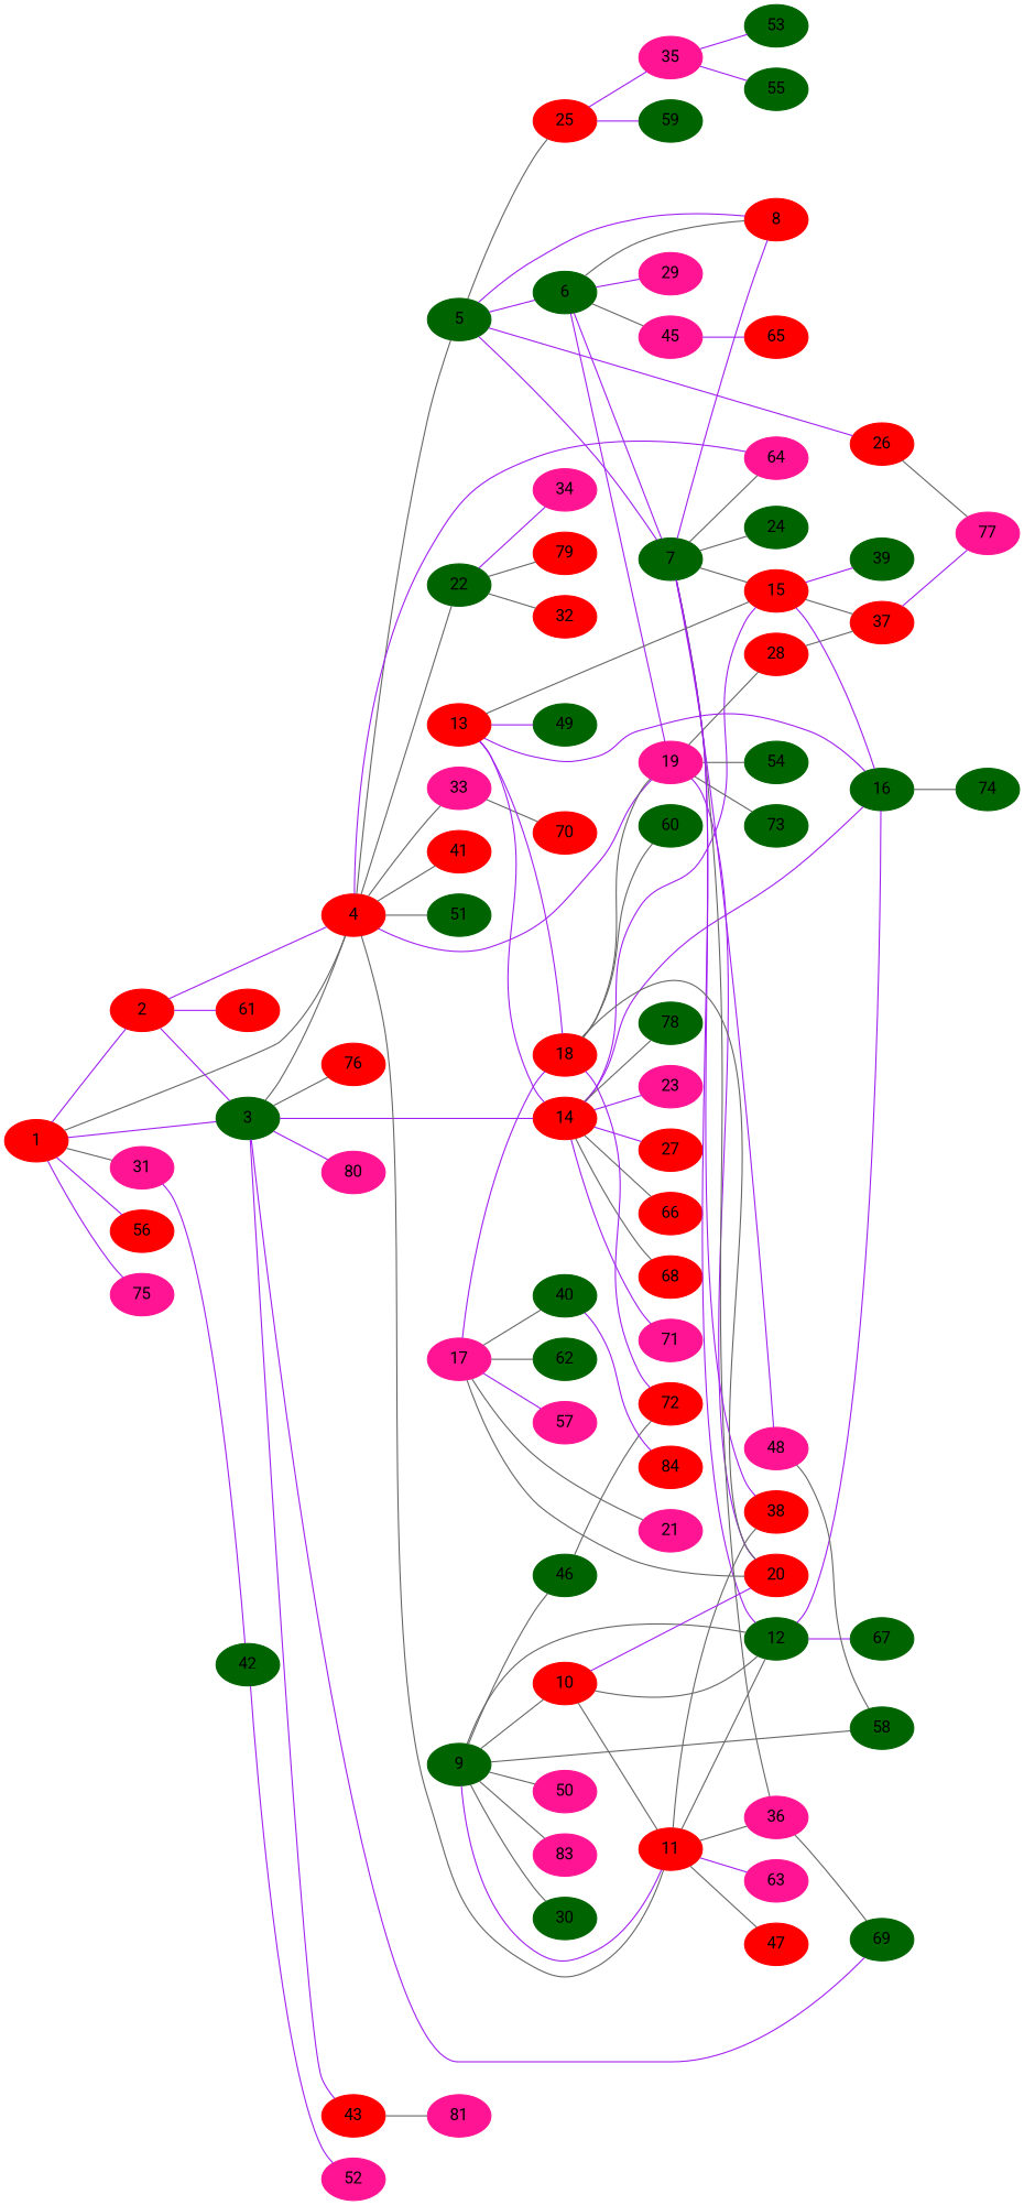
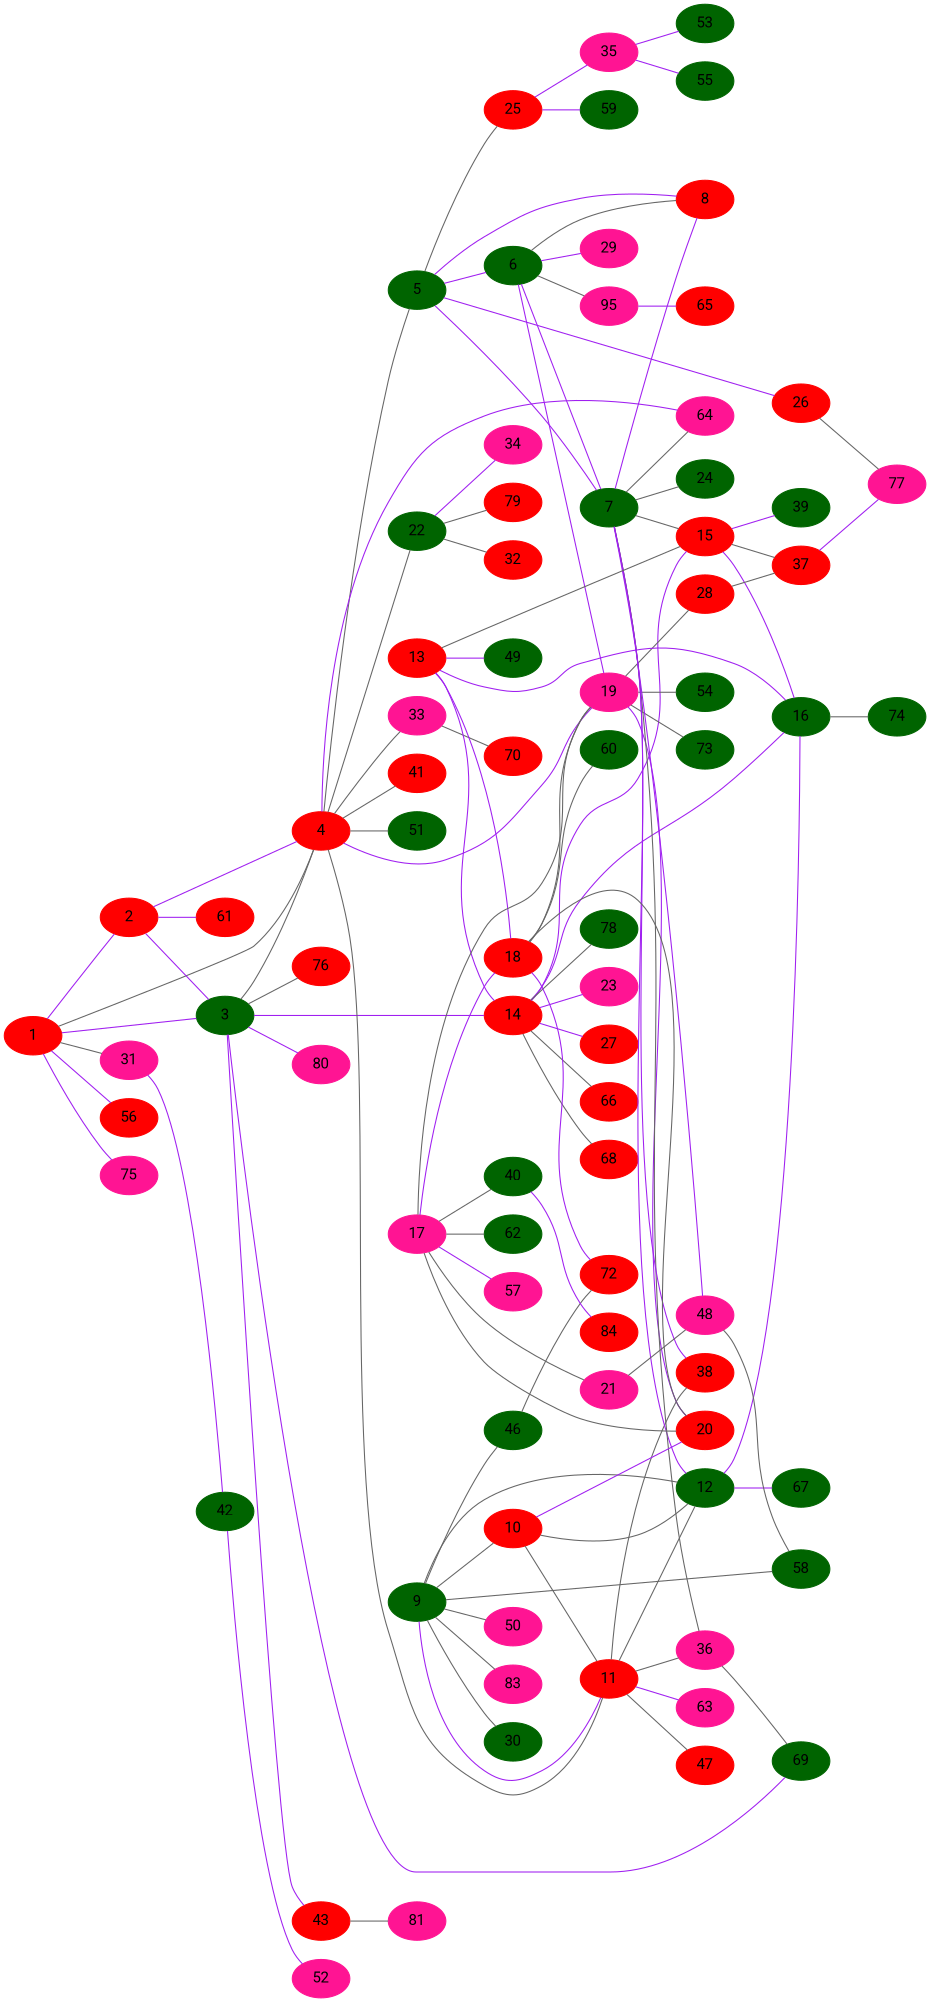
  graph {
    fontname=Roboto
    rankdir=LR
    node [color=red fontname=Roboto style=filled]
    edge [color=gray40 fontname=Roboto]
    1
    2
    3 [color=darkgreen]
    4
    31 [color=deeppink]
    56
    75 [color=deeppink]
    61
    14
    43
    69 [color=darkgreen]
    76
    80 [color=deeppink]
    5 [color=darkgreen]
    11
    19 [color=deeppink]
    22 [color=darkgreen]
    33 [color=deeppink]
    41
    51 [color=darkgreen]
    64 [color=deeppink]
    42 [color=darkgreen]
    15
    16 [color=darkgreen]
    23 [color=deeppink]
    27
    66
    68
-   71 [color=deeppink]
    78 [color=darkgreen]
    81 [color=deeppink]
    6 [color=darkgreen]
    7 [color=darkgreen]
    8
    25
    26
    12 [color=darkgreen]
    36 [color=deeppink]
    38
    47
    63 [color=deeppink]
    20
    28
    54 [color=darkgreen]
    73 [color=darkgreen]
    32
    34 [color=deeppink]
    79
    70
    29 [color=deeppink]
-   45 [color=deeppink]
+   45 [color=deeppink label=95]
    24 [color=darkgreen]
    48 [color=deeppink]
    35 [color=deeppink]
    59 [color=darkgreen]
    77 [color=deeppink]
    65
    67 [color=darkgreen]
    37
    39 [color=darkgreen]
    58 [color=darkgreen]
    9 [color=darkgreen]
    10
    30 [color=darkgreen]
    46 [color=darkgreen]
    50 [color=deeppink]
    83 [color=deeppink]
    72
    74 [color=darkgreen]
    13
    18
    49 [color=darkgreen]
    60 [color=darkgreen]
    17 [color=deeppink]
    21 [color=deeppink]
    40 [color=darkgreen]
    57 [color=deeppink]
    62 [color=darkgreen]
    84
    53 [color=darkgreen]
    55 [color=darkgreen]
    52 [color=deeppink]
    1 -- 2 [color=purple]
    1 -- 3 [color=purple]
    1 -- 4
    1 -- 31
    1 -- 56 [color=purple]
    1 -- 75 [color=purple]
    2 -- 3 [color=purple]
    2 -- 4 [color=purple]
    2 -- 61 [color=purple]
    3 -- 4
    3 -- 14 [color=purple]
    3 -- 43 [color=purple]
    3 -- 69 [color=purple]
    3 -- 76
    3 -- 80 [color=purple]
    4 -- 5
    4 -- 11
    4 -- 19 [color=purple]
    4 -- 22
    4 -- 33
    4 -- 41
    4 -- 51
    4 -- 64 [color=purple]
    31 -- 42 [color=purple]
    14 -- 15 [color=purple]
    14 -- 16 [color=purple]
    14 -- 23 [color=purple]
    14 -- 27 [color=purple]
    14 -- 66
    14 -- 68
-   14 -- 71 [color=purple]
    14 -- 78
    43 -- 81
    5 -- 6 [color=purple]
    5 -- 7 [color=purple]
    5 -- 8 [color=purple]
    5 -- 25
    5 -- 26 [color=purple]
    11 -- 12
    11 -- 36
    11 -- 38
    11 -- 47
    11 -- 63 [color=purple]
    19 -- 20 [color=purple]
    19 -- 28
    19 -- 54
    19 -- 73
    22 -- 32
    22 -- 34 [color=purple]
    22 -- 79
    33 -- 70
    42 -- 52 [color=purple]
    15 -- 16 [color=purple]
    15 -- 37
    15 -- 39 [color=purple]
    16 -- 74
    6 -- 19 [color=purple]
    6 -- 7 [color=purple]
    6 -- 8
    6 -- 29 [color=purple]
    6 -- 45
    7 -- 64
    7 -- 15
    7 -- 8 [color=purple]
    7 -- 12 [color=purple]
    7 -- 36
    7 -- 38 [color=purple]
    7 -- 24
    7 -- 48 [color=purple]
    25 -- 35 [color=purple]
    25 -- 59 [color=purple]
    26 -- 77
    12 -- 16 [color=purple]
    12 -- 67 [color=purple]
    36 -- 69
    28 -- 37
    45 -- 65 [color=purple]
    48 -- 58
    35 -- 53 [color=purple]
    35 -- 55 [color=purple]
    37 -- 77 [color=purple]
    9 -- 11 [color=purple]
    9 -- 12
    9 -- 58
    9 -- 10
    9 -- 30
    9 -- 46
    9 -- 50
    9 -- 83
    10 -- 11
    10 -- 12
    10 -- 20 [color=purple]
    46 -- 72
    13 -- 14 [color=purple]
    13 -- 15
    13 -- 16 [color=purple]
    13 -- 18 [color=purple]
    13 -- 49 [color=purple]
    18 -- 19
    18 -- 20
    18 -- 72 [color=purple]
    18 -- 60
+   17 -- 19
    17 -- 20
    17 -- 18 [color=purple]
    17 -- 21
    17 -- 40
    17 -- 57 [color=purple]
    17 -- 62
+   21 -- 48
    40 -- 84 [color=purple]
  }
